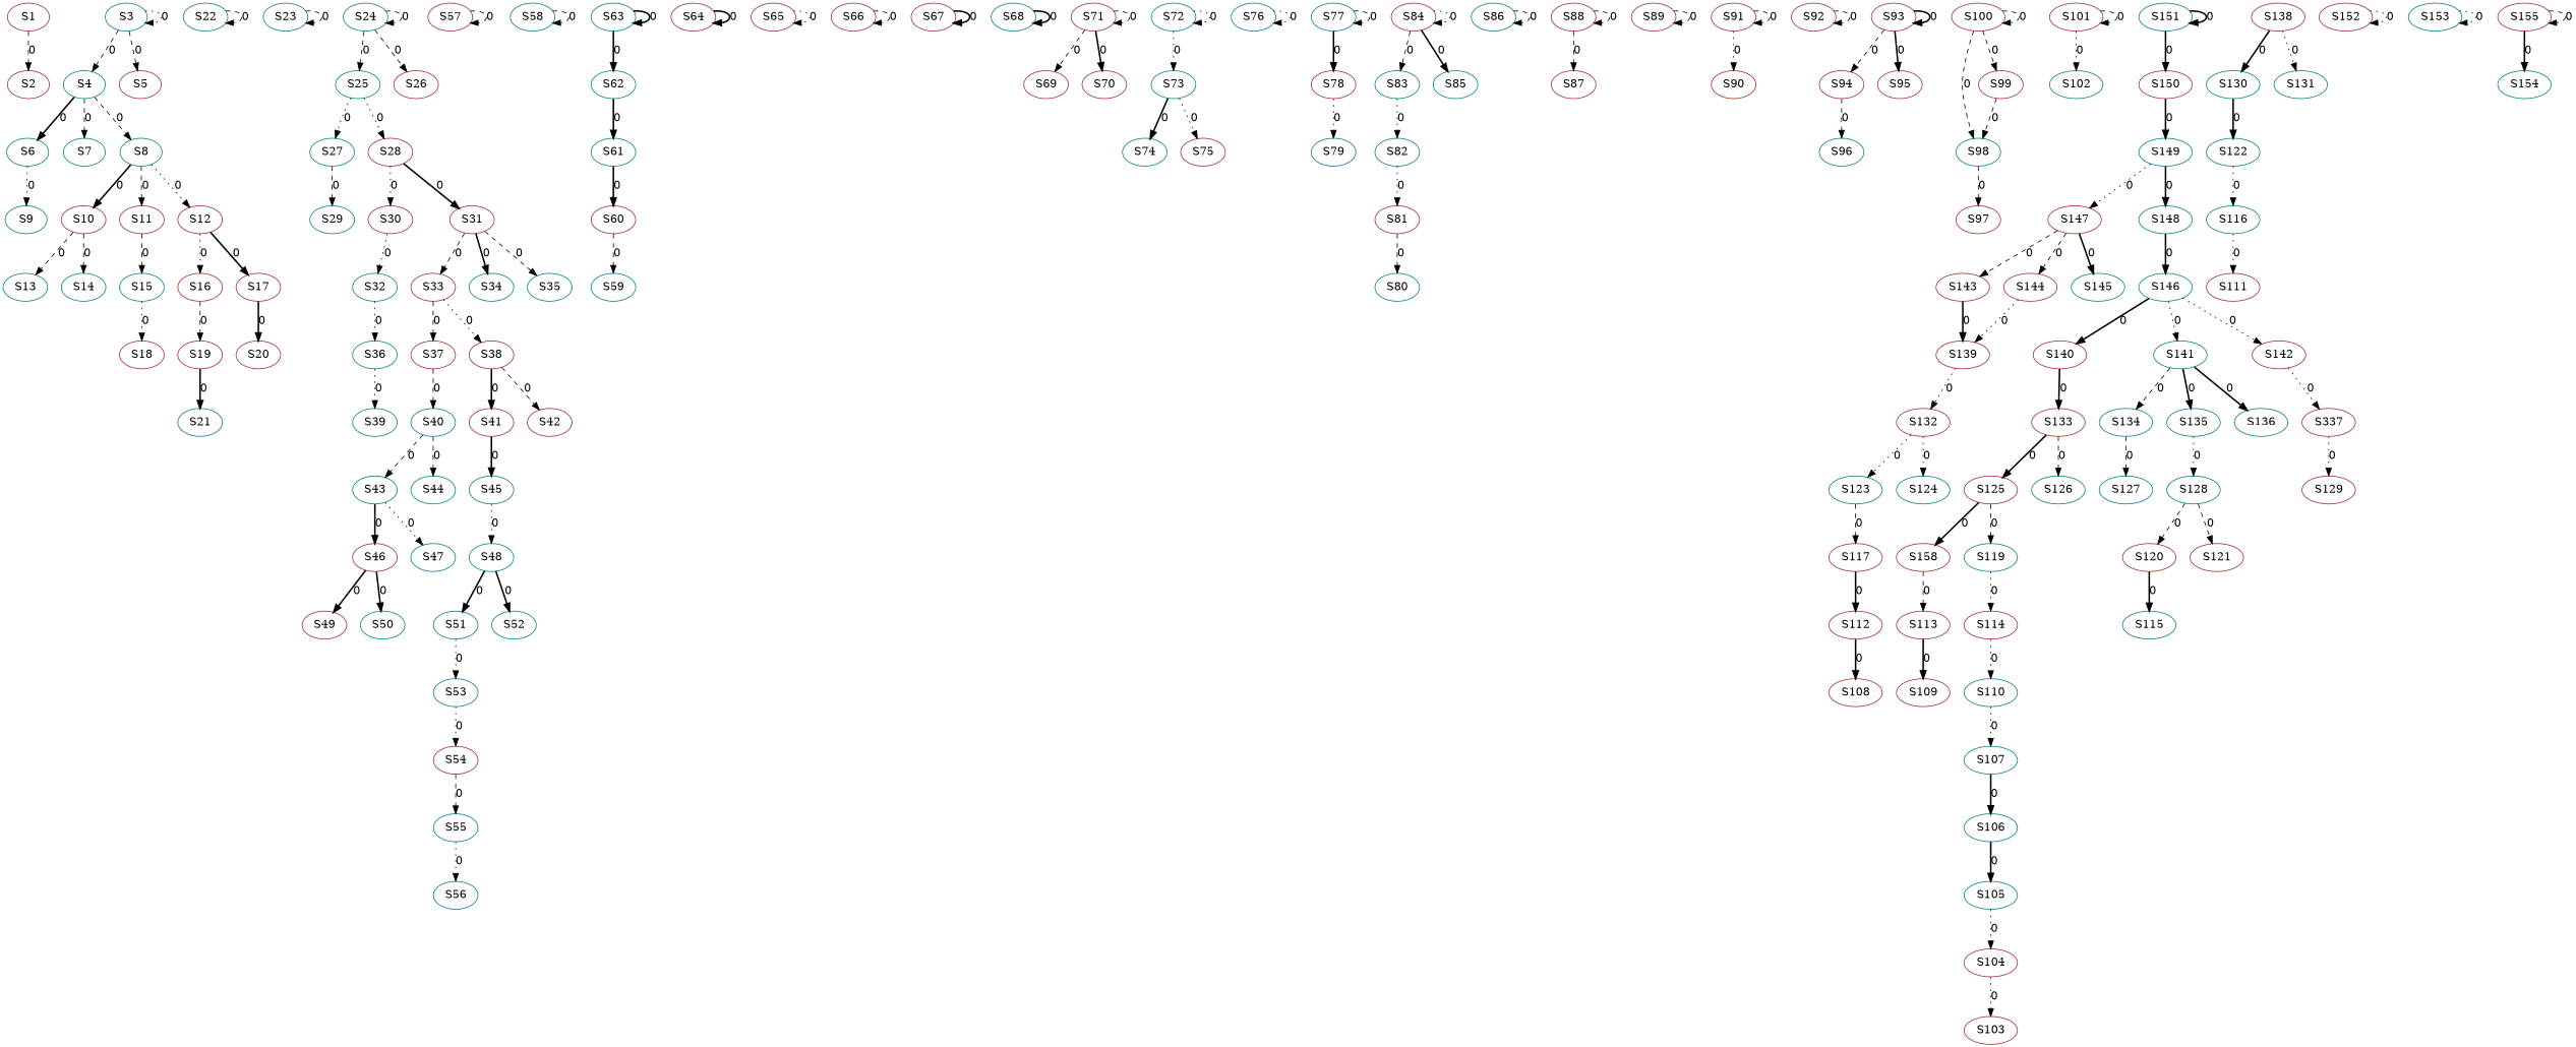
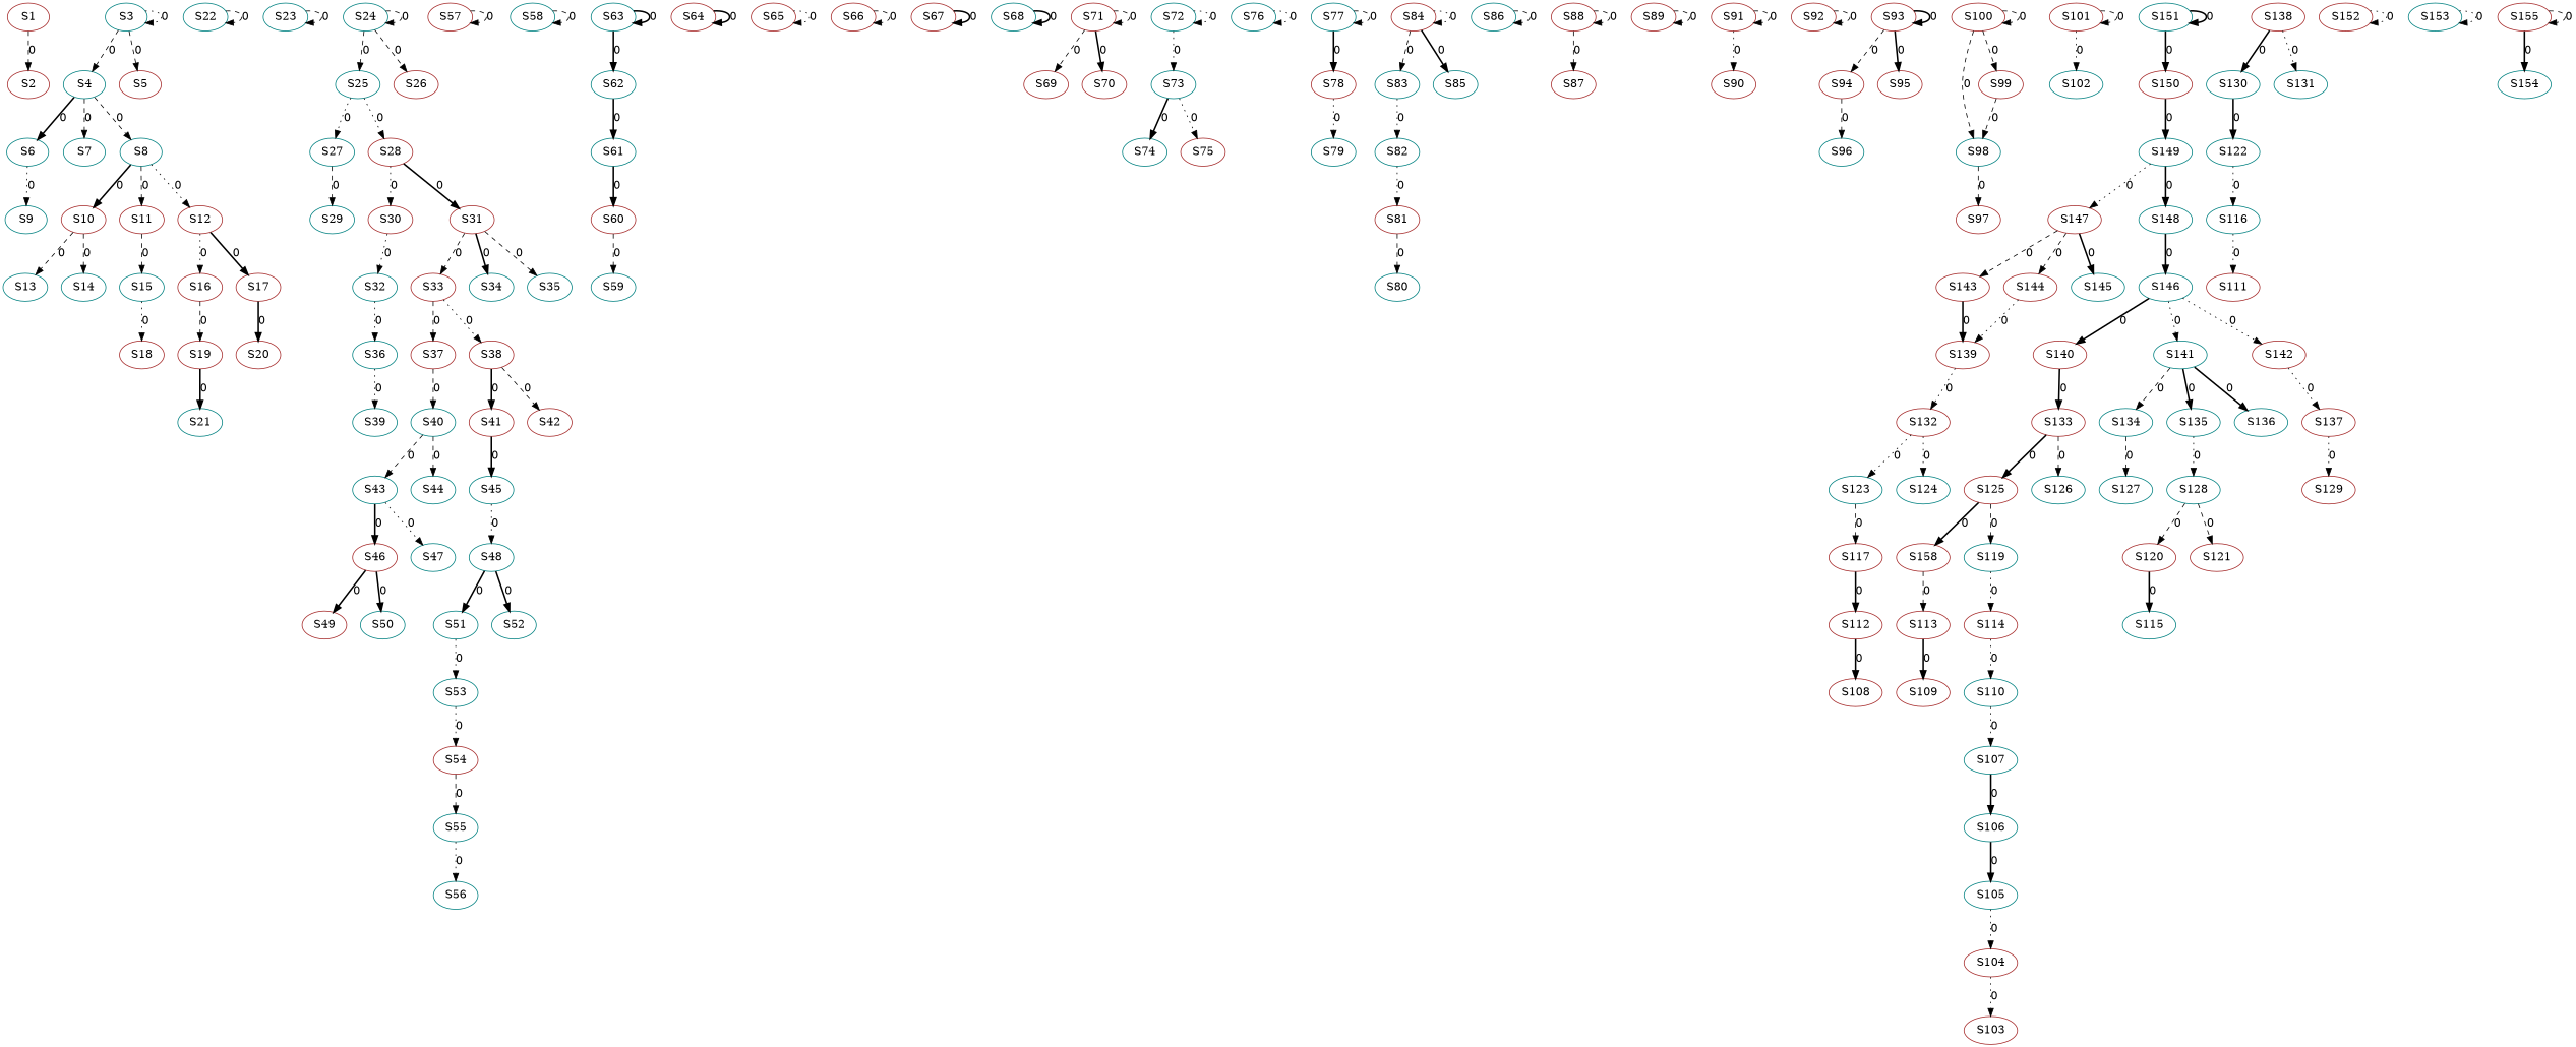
  strict digraph {
    node [color=teal]
    edge [style=dashed]
    S1 [color=brown]
    S2 [color=brown]
    S3
    S4
    S5 [color=brown]
    S6
    S7
    S8
    S9
    S10 [color=brown]
    S11 [color=brown]
    S12 [color=brown]
    S13
    S14
    S15
    S16 [color=brown]
    S17 [color=brown]
    S18 [color=brown]
    S19 [color=brown]
    S20 [color=brown]
    S21
    S22
    S23
    S24
    S25
    S26 [color=brown]
    S27
    S28 [color=brown]
    S29
    S30 [color=brown]
    S31 [color=brown]
    S32
    S33 [color=brown]
    S34
    S35
    S36
    S37 [color=brown]
    S38 [color=brown]
    S39
    S40
    S41 [color=brown]
    S42 [color=brown]
    S43
    S44
    S45
    S46 [color=brown]
    S47
    S48
    S49 [color=brown]
    S50
    S51
    S52
    S53
    S54 [color=brown]
    S55
    S56
    S57 [color=brown]
    S58
    S60 [color=brown]
    S59
    S61
    S62
    S63
    S64 [color=brown]
    S65 [color=brown]
    S66 [color=brown]
    S67 [color=brown]
    S68
    S71 [color=brown]
    S69 [color=brown]
    S70 [color=brown]
    S72
    S73
    S74
    S75 [color=brown]
    S76
    S77
    S78 [color=brown]
    S79
    S81 [color=brown]
    S80
    S82
    S83
    S84 [color=brown]
    S85
    S86
    S88 [color=brown]
    S87 [color=brown]
    S89 [color=brown]
    S91 [color=brown]
    S90 [color=brown]
    S92 [color=brown]
    S93 [color=brown]
    S94 [color=brown]
    S95 [color=brown]
    S96
    S97 [color=brown]
    S98
    S99 [color=brown]
    S100 [color=brown]
    S101 [color=brown]
    S102
    S104 [color=brown]
    S103 [color=brown]
    S105
    S106
    S107
    S110
    S112 [color=brown]
    S108 [color=brown]
    S113 [color=brown]
    S109 [color=brown]
    S114 [color=brown]
    S111 [color=brown]
    S116
    S117 [color=brown]
    n117 [color=brown label=S158]
    S119
    S120 [color=brown]
    S115
    S122
    S123
    S125 [color=brown]
    S128
    S121 [color=brown]
    S130
    S132 [color=brown]
    S124
    S133 [color=brown]
    S126
    S134
    S127
    S135
-   S137 [color=brown label=S337]
+   S137 [color=brown]
    S129 [color=brown]
    S138 [color=brown]
    S131
    S139 [color=brown]
    S140 [color=brown]
    S141
    S136
    S142 [color=brown]
    S143 [color=brown]
    S144 [color=brown]
    S146
    S147 [color=brown]
    S145
    S148
    S149
    S150 [color=brown]
    S151
    S152 [color=brown]
    S153
    S155 [color=brown]
    S154
    S1 -> S2 [label=0]
    S3 -> S3 [label=0 style=dotted]
    S3 -> S4 [label=0]
    S3 -> S5 [label=0]
    S4 -> S6 [label=0 style=bold]
    S4 -> S7 [label=0]
    S4 -> S8 [label=0]
    S6 -> S9 [label=0 style=dotted]
    S8 -> S10 [label=0 style=bold]
    S8 -> S11 [label=0]
    S8 -> S12 [label=0 style=dotted]
    S10 -> S13 [label=0]
    S10 -> S14 [label=0]
    S11 -> S15 [label=0]
    S12 -> S16 [label=0 style=dotted]
    S12 -> S17 [label=0 style=bold]
    S15 -> S18 [label=0 style=dotted]
    S16 -> S19 [label=0]
    S17 -> S20 [label=0 style=bold]
    S19 -> S21 [label=0 style=bold]
    S22 -> S22 [label=0]
    S23 -> S23 [label=0]
    S24 -> S24 [label=0]
    S24 -> S25 [label=0]
    S24 -> S26 [label=0]
    S25 -> S27 [label=0 style=dotted]
    S25 -> S28 [label=0 style=dotted]
    S27 -> S29 [label=0]
    S28 -> S30 [label=0 style=dotted]
    S28 -> S31 [label=0 style=bold]
    S30 -> S32 [label=0 style=dotted]
    S31 -> S33 [label=0]
    S31 -> S34 [label=0 style=bold]
    S31 -> S35 [label=0]
    S32 -> S36 [label=0 style=dotted]
    S33 -> S37 [label=0]
    S33 -> S38 [label=0 style=dotted]
    S36 -> S39 [label=0 style=dotted]
    S37 -> S40 [label=0]
    S38 -> S41 [label=0 style=bold]
    S38 -> S42 [label=0]
    S40 -> S43 [label=0]
    S40 -> S44 [label=0]
    S41 -> S45 [label=0 style=bold]
    S43 -> S46 [label=0 style=bold]
    S43 -> S47 [label=0 style=dotted]
    S45 -> S48 [label=0 style=dotted]
    S46 -> S49 [label=0 style=bold]
    S46 -> S50 [label=0 style=bold]
    S48 -> S51 [label=0 style=bold]
    S48 -> S52 [label=0 style=bold]
    S51 -> S53 [label=0 style=dotted]
    S53 -> S54 [label=0 style=dotted]
    S54 -> S55 [label=0]
    S55 -> S56 [label=0 style=dotted]
    S57 -> S57 [label=0]
    S58 -> S58 [label=0]
    S60 -> S59 [label=0]
    S61 -> S60 [label=0 style=bold]
    S62 -> S61 [label=0 style=bold]
    S63 -> S62 [label=0 style=bold]
    S63 -> S63 [label=0 style=bold]
    S64 -> S64 [label=0 style=bold]
    S65 -> S65 [label=0 style=dotted]
    S66 -> S66 [label=0]
    S67 -> S67 [label=0 style=bold]
    S68 -> S68 [label=0 style=bold]
    S71 -> S71 [label=0]
    S71 -> S69 [label=0]
    S71 -> S70 [label=0 style=bold]
    S72 -> S72 [label=0 style=dotted]
    S72 -> S73 [label=0 style=dotted]
    S73 -> S74 [label=0 style=bold]
    S73 -> S75 [label=0 style=dotted]
    S76 -> S76 [label=0 style=dotted]
    S77 -> S77 [label=0]
    S77 -> S78 [label=0 style=bold]
    S78 -> S79 [label=0 style=dotted]
    S81 -> S80 [label=0]
    S82 -> S81 [label=0 style=dotted]
    S83 -> S82 [label=0 style=dotted]
    S84 -> S83 [label=0]
    S84 -> S84 [label=0 style=dotted]
    S84 -> S85 [label=0 style=bold]
    S86 -> S86 [label=0]
    S88 -> S88 [label=0]
    S88 -> S87 [label=0]
    S89 -> S89 [label=0]
    S91 -> S91 [label=0]
    S91 -> S90 [label=0 style=dotted]
    S92 -> S92 [label=0]
    S93 -> S93 [label=0 style=bold]
    S93 -> S94 [label=0]
    S93 -> S95 [label=0 style=bold]
    S94 -> S96 [label=0]
    S98 -> S97 [label=0]
    S99 -> S98 [label=0]
    S100 -> S98 [label=0]
    S100 -> S99 [label=0]
    S100 -> S100 [label=0]
    S101 -> S101 [label=0]
    S101 -> S102 [label=0 style=dotted]
    S104 -> S103 [label=0 style=dotted]
    S105 -> S104 [label=0 style=dotted]
    S106 -> S105 [label=0 style=bold]
    S107 -> S106 [label=0 style=bold]
    S110 -> S107 [label=0 style=dotted]
    S112 -> S108 [label=0 style=bold]
    S113 -> S109 [label=0 style=bold]
    S114 -> S110 [label=0 style=dotted]
    S116 -> S111 [label=0 style=dotted]
    S117 -> S112 [label=0 style=bold]
    n117 -> S113 [label=0]
    S119 -> S114 [label=0 style=dotted]
    S120 -> S115 [label=0 style=bold]
    S122 -> S116 [label=0 style=dotted]
    S123 -> S117 [label=0]
    S125 -> n117 [label=0 style=bold]
    S125 -> S119 [label=0]
    S128 -> S120 [label=0]
    S128 -> S121 [label=0]
    S130 -> S122 [label=0 style=bold]
    S132 -> S123 [label=0 style=dotted]
    S132 -> S124 [label=0 style=dotted]
    S133 -> S125 [label=0 style=bold]
    S133 -> S126 [label=0]
    S134 -> S127 [label=0]
    S135 -> S128 [label=0 style=dotted]
    S137 -> S129 [label=0 style=dotted]
    S138 -> S130 [label=0 style=bold]
    S138 -> S131 [label=0 style=dotted]
    S139 -> S132 [label=0 style=dotted]
    S140 -> S133 [label=0 style=bold]
    S141 -> S134 [label=0]
    S141 -> S135 [label=0 style=bold]
    S141 -> S136 [label=0 style=bold]
    S142 -> S137 [label=0 style=dotted]
    S143 -> S139 [label=0 style=bold]
    S144 -> S139 [label=0 style=dotted]
    S146 -> S140 [label=0 style=bold]
    S146 -> S141 [label=0 style=dotted]
    S146 -> S142 [label=0 style=dotted]
    S147 -> S143 [label=0]
    S147 -> S144 [label=0]
    S147 -> S145 [label=0 style=bold]
    S148 -> S146 [label=0 style=bold]
    S149 -> S147 [label=0 style=dotted]
    S149 -> S148 [label=0 style=bold]
    S150 -> S149 [label=0 style=bold]
    S151 -> S150 [label=0 style=bold]
    S151 -> S151 [label=0 style=bold]
    S152 -> S152 [label=0 style=dotted]
    S153 -> S153 [label=0 style=dotted]
    S155 -> S155 [label=0]
    S155 -> S154 [label=0 style=bold]
  }
